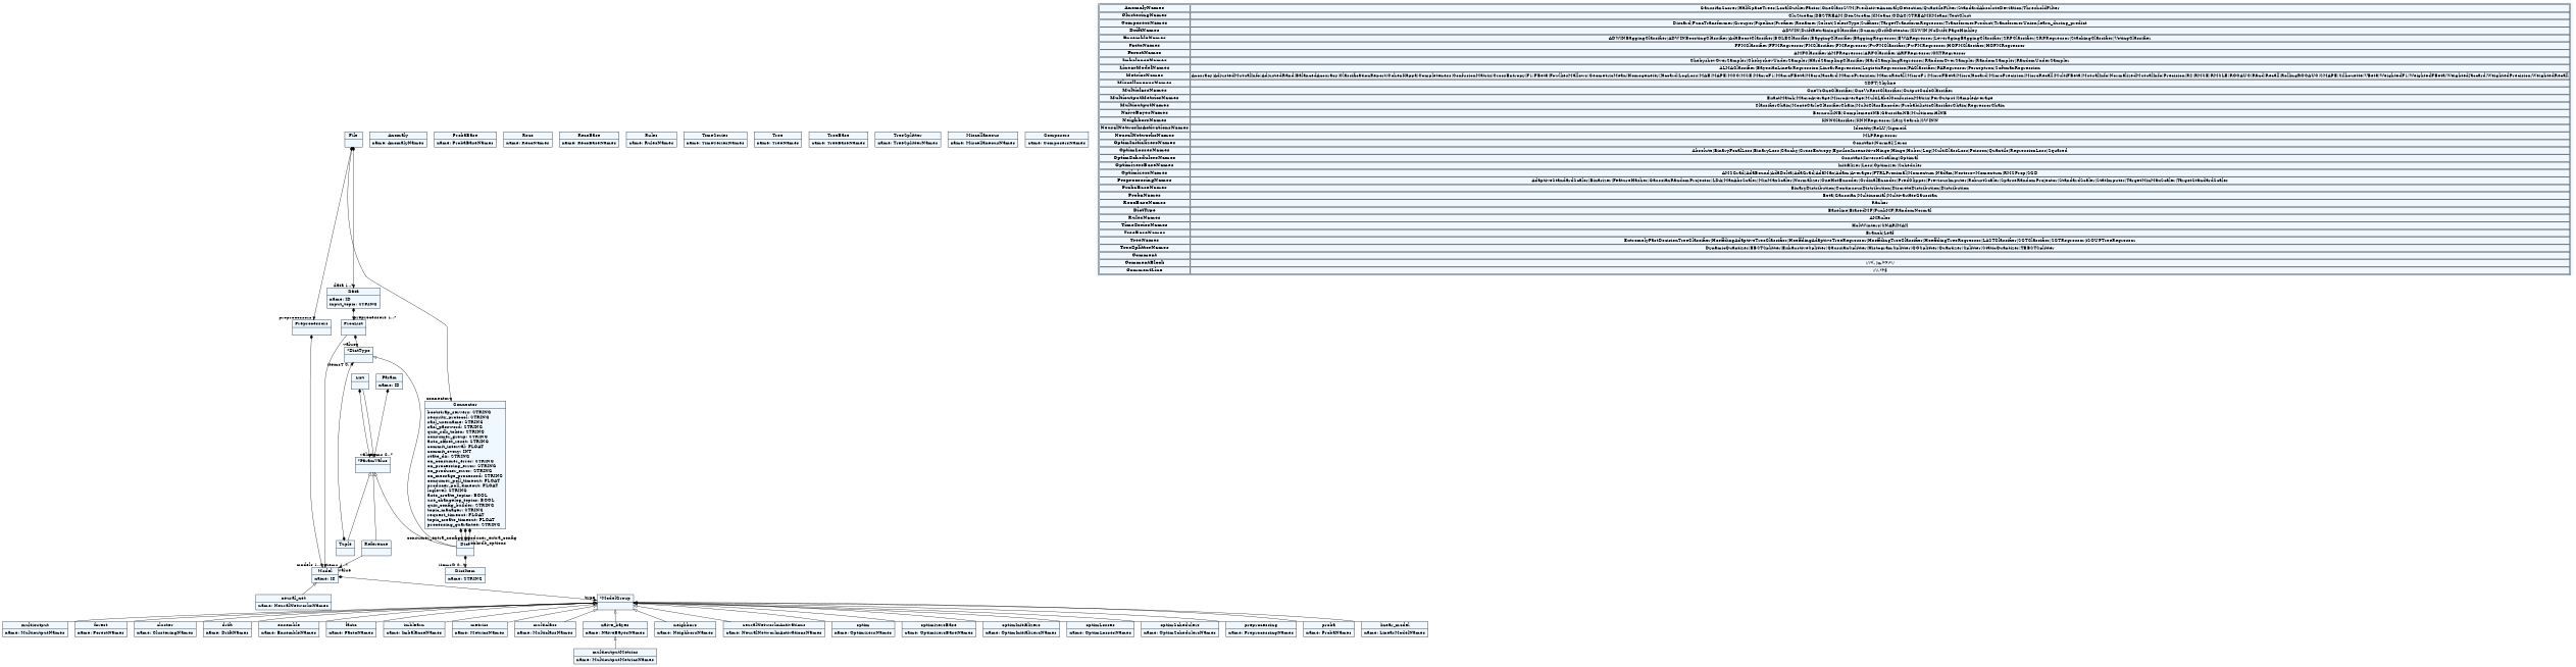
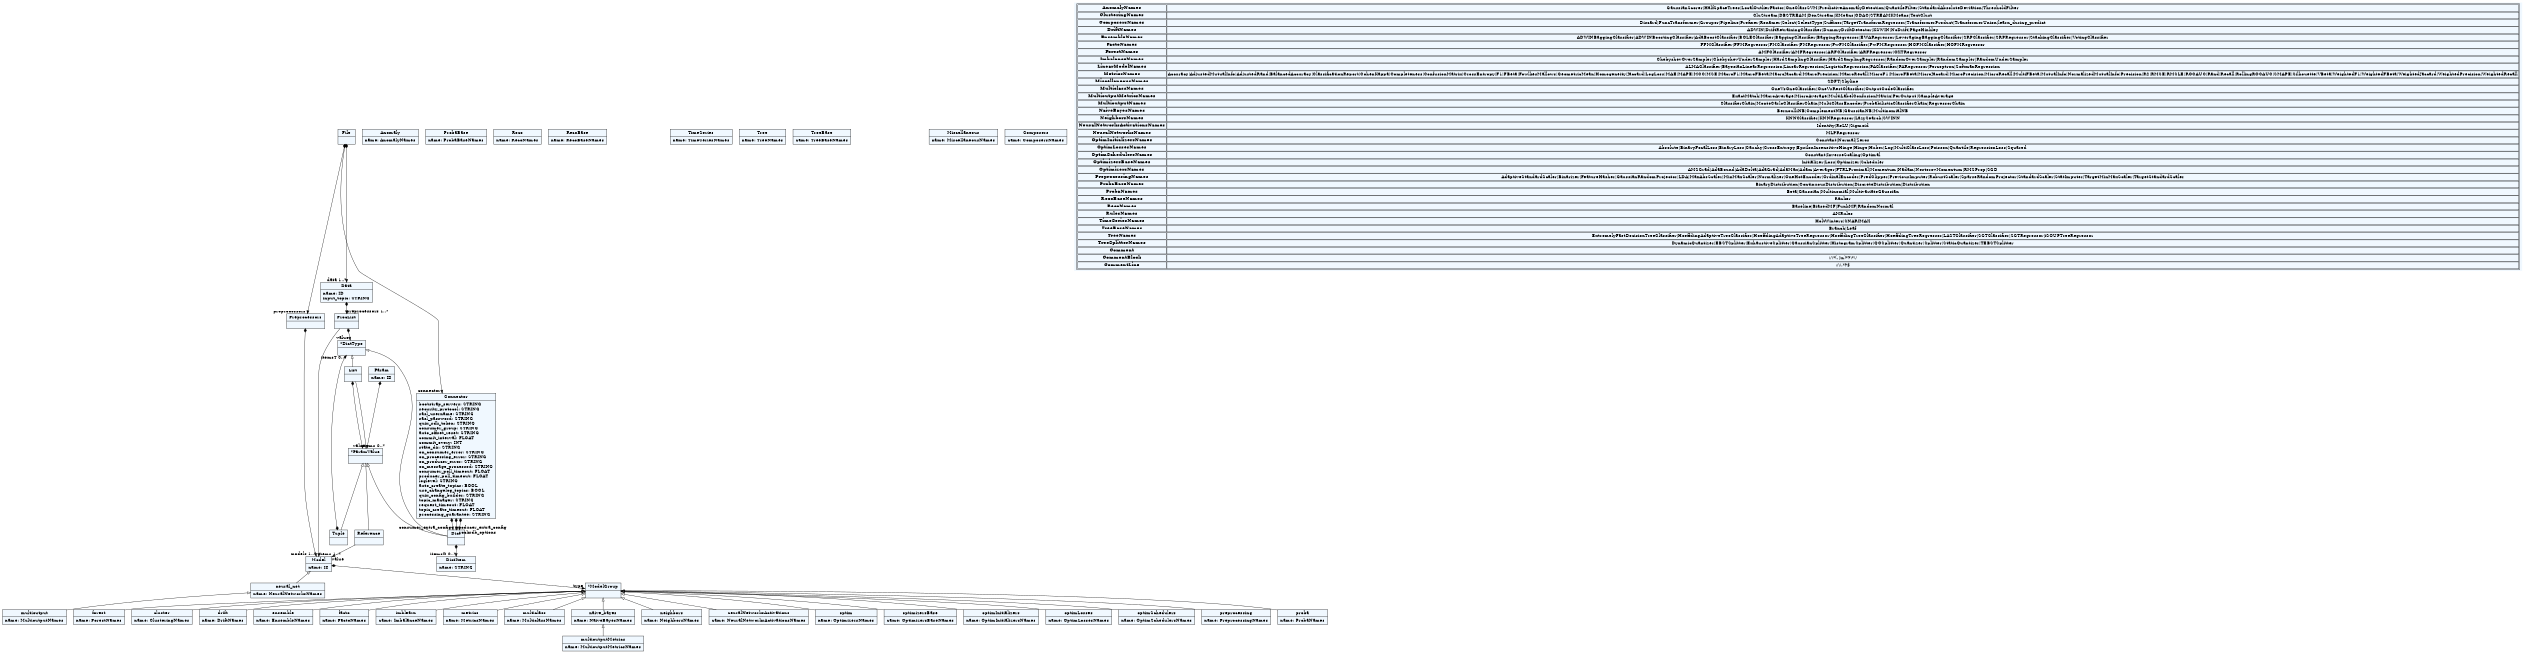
  digraph {
    fontname="Bitstream Vera Sans"
    fontsize=8
    nodesep=0.3
    node [fillcolor=aliceblue shape=record style=filled]
    edge [arrowtail=empty dir=back]
    n1 [label="{File|}"]
    n2 [label="{Data|name: ID\linput_topic: STRING\l}"]
    n3 [label="{Preprocessors|}"]
    n4 [label="{Connector|bootstrap_servers: STRING\lsecurity_protocol: STRING\lsasl_username: STRING\lsasl_password: STRING\lquix_sdk_token: STRING\lconsumer_group: STRING\lauto_offset_reset: STRING\lcommit_interval: FLOAT\lcommit_every: INT\lstate_dir: STRING\lon_consumer_error: STRING\lon_processing_error: STRING\lon_producer_error: STRING\lon_message_processed: STRING\lconsumer_poll_timeout: FLOAT\lproducer_poll_timeout: FLOAT\lloglevel: STRING\lauto_create_topics: BOOL\luse_changelog_topics: BOOL\lquix_config_builder: STRING\ltopic_manager: STRING\lrequest_timeout: FLOAT\ltopic_create_timeout: FLOAT\lprocessing_guarantee: STRING\l}"]
    n5 [label="{ProcList|}"]
    n6 [label="{Model|name: ID\l}"]
    n7 [label="{Dict|}"]
    n8 [label="{*DictType|}"]
    n9 [label="{*ModelGroup|}"]
    n10 [label="{neural_net|name: NeuralNetworksNames\l}"]
-   n11 [label="{linear_model|name: LinearModelNames\l}"]
    n12 [label="{forest|name: ForestNames\l}"]
    n13 [label="{cluster|name: ClusteringNames\l}"]
    n14 [label="{drift|name: DriftNames\l}"]
    n15 [label="{ensemble|name: EnsembleNames\l}"]
    n16 [label="{facto|name: FactoNames\l}"]
    n17 [label="{imblearn|name: ImbalanceNames\l}"]
    n18 [label="{metrics|name: MetricsNames\l}"]
    n19 [label="{multiclass|name: MulticlassNames\l}"]
    n20 [label="{multioutput|name: MultioutputNames\l}"]
    n21 [label="{naive_bayes|name: NaiveBayesNames\l}"]
    n22 [label="{neighbors|name: NeighborsNames\l}"]
    n23 [label="{neuralNetworksActivations|name: NeuralNetworksActivationsNames\l}"]
    n24 [label="{optim|name: OptimizersNames\l}"]
    n25 [label="{optimizersBase|name: OptimizersBaseNames\l}"]
    n26 [label="{optimInitializers|name: OptimInitializersNames\l}"]
    n27 [label="{optimLosses|name: OptimLossesNames\l}"]
    n28 [label="{optimSchedulers|name: OptimSchedulersNames\l}"]
    n29 [label="{preprocessing|name: PreprocessingNames\l}"]
    n30 [label="{proba|name: ProbaNames\l}"]
    n31 [label="{multioutputMetrics|name: MultioutputMetricsNames\l}"]
    n32 [label="{Anomaly|name: AnomalyNames\l}"]
    n33 [label="{ProbaBase|name: ProbaBaseNames\l}"]
    n34 [label="{Reco|name: RecoNames\l}"]
    n35 [label="{RecoBase|name: RecoBaseNames\l}"]
-   n36 [label="{Rules|name: RulesNames\l}"]
    n37 [label="{TimeSeries|name: TimeSeriesNames\l}"]
    n38 [label="{Tree|name: TreeNames\l}"]
    n39 [label="{TreeBase|name: TreeBaseNames\l}"]
-   n40 [label="{TreeSplitter|name: TreeSplitterNames\l}"]
    n41 [label="{Miscellaneous|name: MiscellaneousNames\l}"]
    n42 [label="{Composers|name: ComposersNames\l}"]
    n43 [label="{DictItem|name: STRING\l}"]
    n44 [label="{Param|name: ID\l}"]
    n45 [label="{*ParamValue|}"]
    n46 [label="{List|}"]
    n47 [label="{Tuple|}"]
    n48 [label="{Reference|}"]
-   n49 [label=< <table> 	<tr> 		<td><b>AnomalyNames</b></td><td>GaussianScorer|HalfSpaceTrees|LocalOutlierFactor|OneClassSVM|PredictiveAnomalyDetection|QuantileFilter|StandardAbsoluteDeviation|ThresholdFilter</td> 	</tr> 	<tr> 		<td><b>ClusteringNames</b></td><td>CluStream|DBSTREAM|DenStream|KMeans|ODAC|STREAMKMeans|TextClust</td> 	</tr> 	<tr> 		<td><b>ComposersNames</b></td><td>Discard|FuncTransformer|Grouper|Pipeline|Prefixer|Renamer|Select|SelectType|Suffixer|TargetTransformRegressor|TransformerProduct|TransformerUnion|learn_during_predict</td> 	</tr> 	<tr> 		<td><b>DriftNames</b></td><td>ADWIN|DriftRetrainingClassifier|DummyDriftDetector|KSWIN|NoDrift|PageHinkley</td> 	</tr> 	<tr> 		<td><b>EnsembleNames</b></td><td>ADWINBaggingClassifier|ADWINBoostingClassifier|AdaBoostClassifier|BOLEClassifier|BaggingClassifier|BaggingRegressor|EWARegressor|LeveragingBaggingClassifier|SRPClassifier|SRPRegressor|StackingClassifier|VotingClassifier</td> 	</tr> 	<tr> 		<td><b>FactoNames</b></td><td>FFMClassifier|FFMRegressor|FMClassifier|FMRegressor|FwFMClassifier|FwFMRegressor|HOFMClassifier|HOFMRegressor</td> 	</tr> 	<tr> 		<td><b>ForestNames</b></td><td>AMFClassifier|AMFRegressor|ARFClassifier|ARFRegressor|OXTRegressor</td> 	</tr> 	<tr> 		<td><b>ImbalanceNames</b></td><td>ChebyshevOverSampler|ChebyshevUnderSampler|HardSamplingClassifier|HardSamplingRegressor|RandomOverSampler|RandomSampler|RandomUnderSampler</td> 	</tr> 	<tr> 		<td><b>LinearModelNames</b></td><td>ALMAClassifier|BayesianLinearRegression|LinearRegression|LogisticRegression|PAClassifier|PARegressor|Perceptron|SoftmaxRegression</td> 	</tr> 	<tr> 		<td><b>MetricsNames</b></td><td>Accuracy|AdjustedMutualInfo|AdjustedRand|BalancedAccuracy|ClassificationReport|CohenKappa|Completeness|ConfusionMatrix|CrossEntropy|F1|FBeta|FowlkesMallows|GeometricMean|Homogeneity|Jaccard|LogLoss|MAE|MAPE|MCC|MSE|MacroF1|MacroFBeta|MacroJaccard|MacroPrecision|MacroRecall|MicroF1|MicroFBeta|MicroJaccard|MicroPrecision|MicroRecall|MultiFBeta|MutualInfo|NormalizedMutualInfo|Precision|R2|RMSE|RMSLE|ROCAUC|Rand|Recall|RollingROCAUC|SMAPE|Silhouette|VBeta|WeightedF1|WeightedFBeta|WeightedJaccard|WeightedPrecision|WeightedRecall</td> 	</tr> 	<tr> 		<td><b>MiscellaneousNames</b></td><td>SDFT|Skyline</td> 	</tr> 	<tr> 		<td><b>MulticlassNames</b></td><td>OneVsOneClassifier|OneVsRestClassifier|OutputCodeClassifier</td> 	</tr> 	<tr> 		<td><b>MultioutputMetricsNames</b></td><td>ExactMatch|MacroAverage|MicroAverage|MultiLabelConfusionMatrix|PerOutput|SampleAverage</td> 	</tr> 	<tr> 		<td><b>MultioutputNames</b></td><td>ClassifierChain|MonteCarloClassifierChain|MultiClassEncoder|ProbabilisticClassifierChain|RegressorChain</td> 	</tr> 	<tr> 		<td><b>NaiveBayesNames</b></td><td>BernoulliNB|ComplementNB|GaussianNB|MultinomialNB</td> 	</tr> 	<tr> 		<td><b>NeighborsNames</b></td><td>KNNClassifier|KNNRegressor|LazySearch|SWINN</td> 	</tr> 	<tr> 		<td><b>NeuralNetworksActivationsNames</b></td><td>Identity|ReLU|Sigmoid</td> 	</tr> 	<tr> 		<td><b>NeuralNetworksNames</b></td><td>MLPRegressor</td> 	</tr> 	<tr> 		<td><b>OptimInitializersNames</b></td><td>Constant|Normal|Zeros</td> 	</tr> 	<tr> 		<td><b>OptimLossesNames</b></td><td>Absolute|BinaryFocalLoss|BinaryLoss|Cauchy|CrossEntropy|EpsilonInsensitiveHinge|Hinge|Huber|Log|MultiClassLoss|Poisson|Quantile|RegressionLoss|Squared</td> 	</tr> 	<tr> 		<td><b>OptimSchedulersNames</b></td><td>Constant|InverseScaling|Optimal</td> 	</tr> 	<tr> 		<td><b>OptimizersBaseNames</b></td><td>Initializer|Loss|Optimizer|Scheduler</td> 	</tr> 	<tr> 		<td><b>OptimizersNames</b></td><td>AMSGrad|AdaBound|AdaDelta|AdaGrad|AdaMax|Adam|Averager|FTRLProximal|Momentum|Nadam|NesterovMomentum|RMSProp|SGD</td> 	</tr> 	<tr> 		<td><b>PreprocessingNames</b></td><td>AdaptiveStandardScaler|Binarizer|FeatureHasher|GaussianRandomProjector|LDA|MaxAbsScaler|MinMaxScaler|Normalizer|OneHotEncoder|OrdinalEncoder|PredClipper|PreviousImputer|RobustScaler|SparseRandomProjector|StandardScaler|StatImputer|TargetMinMaxScaler|TargetStandardScaler</td> 	</tr> 	<tr> 		<td><b>ProbaBaseNames</b></td><td>BinaryDistribution|ContinuousDistribution|DiscreteDistribution|Distribution</td> 	</tr> 	<tr> 		<td><b>ProbaNames</b></td><td>Beta|Gaussian|Multinomial|MultivariateGaussian</td> 	</tr> 	<tr> 		<td><b>RecoBaseNames</b></td><td>Ranker</td> 	</tr> 	<tr> 		<td><b>DictType</b></td><td>Baseline|BiasedMF|FunkMF|RandomNormal</td> 	</tr> 	<tr> 		<td><b>RulesNames</b></td><td>AMRules</td> 	</tr> 	<tr> 		<td><b>TimeSeriesNames</b></td><td>HoltWinters|SNARIMAX</td> 	</tr> 	<tr> 		<td><b>TreeBaseNames</b></td><td>Branch|Leaf</td> 	</tr> 	<tr> 		<td><b>TreeNames</b></td><td>ExtremelyFastDecisionTreeClassifier|HoeffdingAdaptiveTreeClassifier|HoeffdingAdaptiveTreeRegressor|HoeffdingTreeClassifier|HoeffdingTreeRegressor|LASTClassifier|SGTClassifier|SGTRegressor|iSOUPTreeRegressor</td> 	</tr> 	<tr> 		<td><b>TreeSplitterNames</b></td><td>DynamicQuantizer|EBSTSplitter|ExhaustiveSplitter|GaussianSplitter|HistogramSplitter|QOSplitter|Quantizer|Splitter|StaticQuantizer|TEBSTSplitter</td> 	</tr> 	<tr> 		<td><b>Comment</b></td><td></td> 	</tr> 	<tr> 		<td><b>CommentBlock</b></td><td>\/\*(.|\n)*?\*\/</td> 	</tr> 	<tr> 		<td><b>CommentLine</b></td><td>\/\/.*?$</td> 	</tr> </table> > shape=plaintext]
+   n49 [label=< <table> 	<tr> 		<td><b>AnomalyNames</b></td><td>GaussianScorer|HalfSpaceTrees|LocalOutlierFactor|OneClassSVM|PredictiveAnomalyDetection|QuantileFilter|StandardAbsoluteDeviation|ThresholdFilter</td> 	</tr> 	<tr> 		<td><b>ClusteringNames</b></td><td>CluStream|DBSTREAM|DenStream|KMeans|ODAC|STREAMKMeans|TextClust</td> 	</tr> 	<tr> 		<td><b>ComposersNames</b></td><td>Discard|FuncTransformer|Grouper|Pipeline|Prefixer|Renamer|Select|SelectType|Suffixer|TargetTransformRegressor|TransformerProduct|TransformerUnion|learn_during_predict</td> 	</tr> 	<tr> 		<td><b>DriftNames</b></td><td>ADWIN|DriftRetrainingClassifier|DummyDriftDetector|KSWIN|NoDrift|PageHinkley</td> 	</tr> 	<tr> 		<td><b>EnsembleNames</b></td><td>ADWINBaggingClassifier|ADWINBoostingClassifier|AdaBoostClassifier|BOLEClassifier|BaggingClassifier|BaggingRegressor|EWARegressor|LeveragingBaggingClassifier|SRPClassifier|SRPRegressor|StackingClassifier|VotingClassifier</td> 	</tr> 	<tr> 		<td><b>FactoNames</b></td><td>FFMClassifier|FFMRegressor|FMClassifier|FMRegressor|FwFMClassifier|FwFMRegressor|HOFMClassifier|HOFMRegressor</td> 	</tr> 	<tr> 		<td><b>ForestNames</b></td><td>AMFClassifier|AMFRegressor|ARFClassifier|ARFRegressor|OXTRegressor</td> 	</tr> 	<tr> 		<td><b>ImbalanceNames</b></td><td>ChebyshevOverSampler|ChebyshevUnderSampler|HardSamplingClassifier|HardSamplingRegressor|RandomOverSampler|RandomSampler|RandomUnderSampler</td> 	</tr> 	<tr> 		<td><b>LinearModelNames</b></td><td>ALMAClassifier|BayesianLinearRegression|LinearRegression|LogisticRegression|PAClassifier|PARegressor|Perceptron|SoftmaxRegression</td> 	</tr> 	<tr> 		<td><b>MetricsNames</b></td><td>Accuracy|AdjustedMutualInfo|AdjustedRand|BalancedAccuracy|ClassificationReport|CohenKappa|Completeness|ConfusionMatrix|CrossEntropy|F1|FBeta|FowlkesMallows|GeometricMean|Homogeneity|Jaccard|LogLoss|MAE|MAPE|MCC|MSE|MacroF1|MacroFBeta|MacroJaccard|MacroPrecision|MacroRecall|MicroF1|MicroFBeta|MicroJaccard|MicroPrecision|MicroRecall|MultiFBeta|MutualInfo|NormalizedMutualInfo|Precision|R2|RMSE|RMSLE|ROCAUC|Rand|Recall|RollingROCAUC|SMAPE|Silhouette|VBeta|WeightedF1|WeightedFBeta|WeightedJaccard|WeightedPrecision|WeightedRecall</td> 	</tr> 	<tr> 		<td><b>MiscellaneousNames</b></td><td>SDFT|Skyline</td> 	</tr> 	<tr> 		<td><b>MulticlassNames</b></td><td>OneVsOneClassifier|OneVsRestClassifier|OutputCodeClassifier</td> 	</tr> 	<tr> 		<td><b>MultioutputMetricsNames</b></td><td>ExactMatch|MacroAverage|MicroAverage|MultiLabelConfusionMatrix|PerOutput|SampleAverage</td> 	</tr> 	<tr> 		<td><b>MultioutputNames</b></td><td>ClassifierChain|MonteCarloClassifierChain|MultiClassEncoder|ProbabilisticClassifierChain|RegressorChain</td> 	</tr> 	<tr> 		<td><b>NaiveBayesNames</b></td><td>BernoulliNB|ComplementNB|GaussianNB|MultinomialNB</td> 	</tr> 	<tr> 		<td><b>NeighborsNames</b></td><td>KNNClassifier|KNNRegressor|LazySearch|SWINN</td> 	</tr> 	<tr> 		<td><b>NeuralNetworksActivationsNames</b></td><td>Identity|ReLU|Sigmoid</td> 	</tr> 	<tr> 		<td><b>NeuralNetworksNames</b></td><td>MLPRegressor</td> 	</tr> 	<tr> 		<td><b>OptimInitializersNames</b></td><td>Constant|Normal|Zeros</td> 	</tr> 	<tr> 		<td><b>OptimLossesNames</b></td><td>Absolute|BinaryFocalLoss|BinaryLoss|Cauchy|CrossEntropy|EpsilonInsensitiveHinge|Hinge|Huber|Log|MultiClassLoss|Poisson|Quantile|RegressionLoss|Squared</td> 	</tr> 	<tr> 		<td><b>OptimSchedulersNames</b></td><td>Constant|InverseScaling|Optimal</td> 	</tr> 	<tr> 		<td><b>OptimizersBaseNames</b></td><td>Initializer|Loss|Optimizer|Scheduler</td> 	</tr> 	<tr> 		<td><b>OptimizersNames</b></td><td>AMSGrad|AdaBound|AdaDelta|AdaGrad|AdaMax|Adam|Averager|FTRLProximal|Momentum|Nadam|NesterovMomentum|RMSProp|SGD</td> 	</tr> 	<tr> 		<td><b>PreprocessingNames</b></td><td>AdaptiveStandardScaler|Binarizer|FeatureHasher|GaussianRandomProjector|LDA|MaxAbsScaler|MinMaxScaler|Normalizer|OneHotEncoder|OrdinalEncoder|PredClipper|PreviousImputer|RobustScaler|SparseRandomProjector|StandardScaler|StatImputer|TargetMinMaxScaler|TargetStandardScaler</td> 	</tr> 	<tr> 		<td><b>ProbaBaseNames</b></td><td>BinaryDistribution|ContinuousDistribution|DiscreteDistribution|Distribution</td> 	</tr> 	<tr> 		<td><b>ProbaNames</b></td><td>Beta|Gaussian|Multinomial|MultivariateGaussian</td> 	</tr> 	<tr> 		<td><b>RecoBaseNames</b></td><td>Ranker</td> 	</tr> 	<tr> 		<td><b>RecoNames</b></td><td>Baseline|BiasedMF|FunkMF|RandomNormal</td> 	</tr> 	<tr> 		<td><b>RulesNames</b></td><td>AMRules</td> 	</tr> 	<tr> 		<td><b>TimeSeriesNames</b></td><td>HoltWinters|SNARIMAX</td> 	</tr> 	<tr> 		<td><b>TreeBaseNames</b></td><td>Branch|Leaf</td> 	</tr> 	<tr> 		<td><b>TreeNames</b></td><td>ExtremelyFastDecisionTreeClassifier|HoeffdingAdaptiveTreeClassifier|HoeffdingAdaptiveTreeRegressor|HoeffdingTreeClassifier|HoeffdingTreeRegressor|LASTClassifier|SGTClassifier|SGTRegressor|iSOUPTreeRegressor</td> 	</tr> 	<tr> 		<td><b>TreeSplitterNames</b></td><td>DynamicQuantizer|EBSTSplitter|ExhaustiveSplitter|GaussianSplitter|HistogramSplitter|QOSplitter|Quantizer|Splitter|StaticQuantizer|TEBSTSplitter</td> 	</tr> 	<tr> 		<td><b>Comment</b></td><td></td> 	</tr> 	<tr> 		<td><b>CommentBlock</b></td><td>\/\*(.|\n)*?\*\/</td> 	</tr> 	<tr> 		<td><b>CommentLine</b></td><td>\/\/.*?$</td> 	</tr> </table> > shape=plaintext]
    n1 -> n2 [arrowtail=diamond dir=both headlabel="data 1..*"]
    n1 -> n3 [arrowtail=diamond dir=both headlabel="preprocessors "]
    n1 -> n4 [arrowtail=diamond dir=both headlabel="connector "]
    n2 -> n5 [arrowtail=diamond dir=both headlabel="preprocessors 1..*"]
    n3 -> n6 [arrowtail=diamond dir=both headlabel="models 1..*"]
    n4 -> n7 [arrowtail=diamond dir=both headlabel="consumer_extra_config "]
    n4 -> n7 [arrowtail=diamond dir=both headlabel="producer_extra_config "]
    n4 -> n7 [arrowtail=diamond dir=both headlabel="rocksdb_options "]
    n5 -> n6 [dir=black headlabel="items 1..*"]
    n5 -> n8 [arrowtail=diamond dir=both headlabel="value "]
    n6 -> n9 [arrowtail=diamond dir=both headlabel="type "]
    n6 -> n10
    n7 -> n43 [arrowtail=diamond dir=both headlabel="itemsD 0..*"]
    n8 -> n7
-   n9 -> n11
+   n8 -> n46
    n9 -> n12
    n9 -> n13
    n9 -> n14
    n9 -> n15
    n9 -> n16
    n9 -> n17
    n9 -> n18
    n9 -> n19
-   n9 -> n20
+   n10 -> n20
    n9 -> n21
    n9 -> n22
    n9 -> n23
    n9 -> n24
    n9 -> n25
    n9 -> n26
    n9 -> n27
    n9 -> n28
    n9 -> n29
    n9 -> n30
    n21 -> n31
    n44 -> n45 [arrowtail=diamond dir=both headlabel="value "]
    n45 -> n7
    n45 -> n46
    n45 -> n47
    n45 -> n48
    n46 -> n45 [arrowtail=diamond dir=both headlabel="items 0..*"]
    n47 -> n8 [arrowtail=diamond dir=both headlabel="itemsT 0..*"]
    n48 -> n6 [dir=black headlabel="value "]
  }
